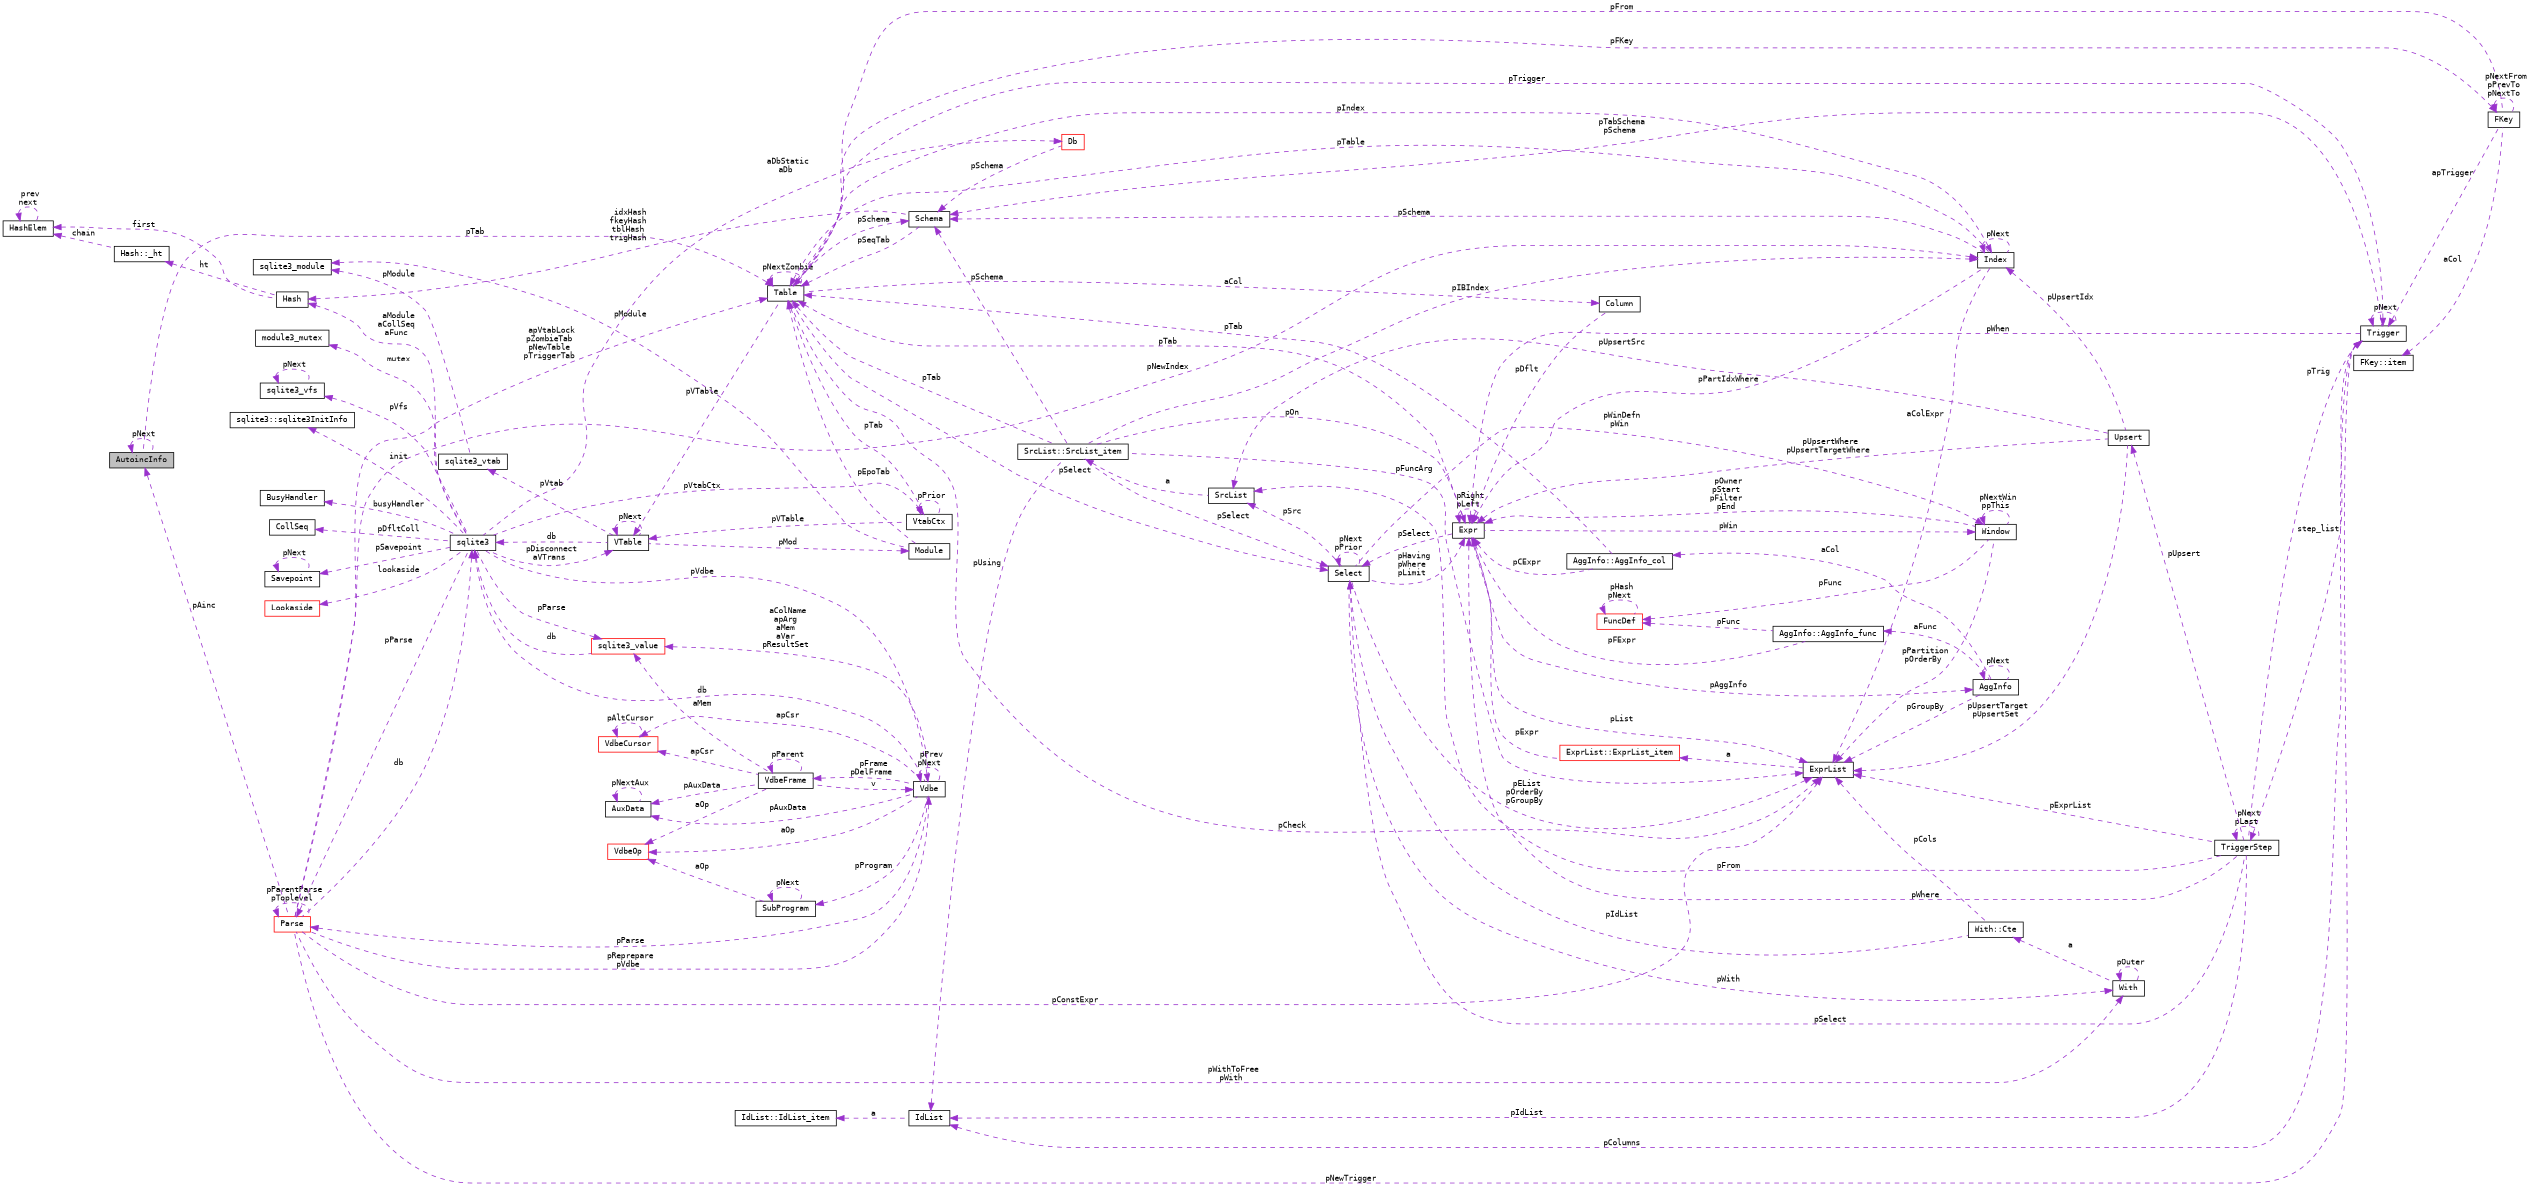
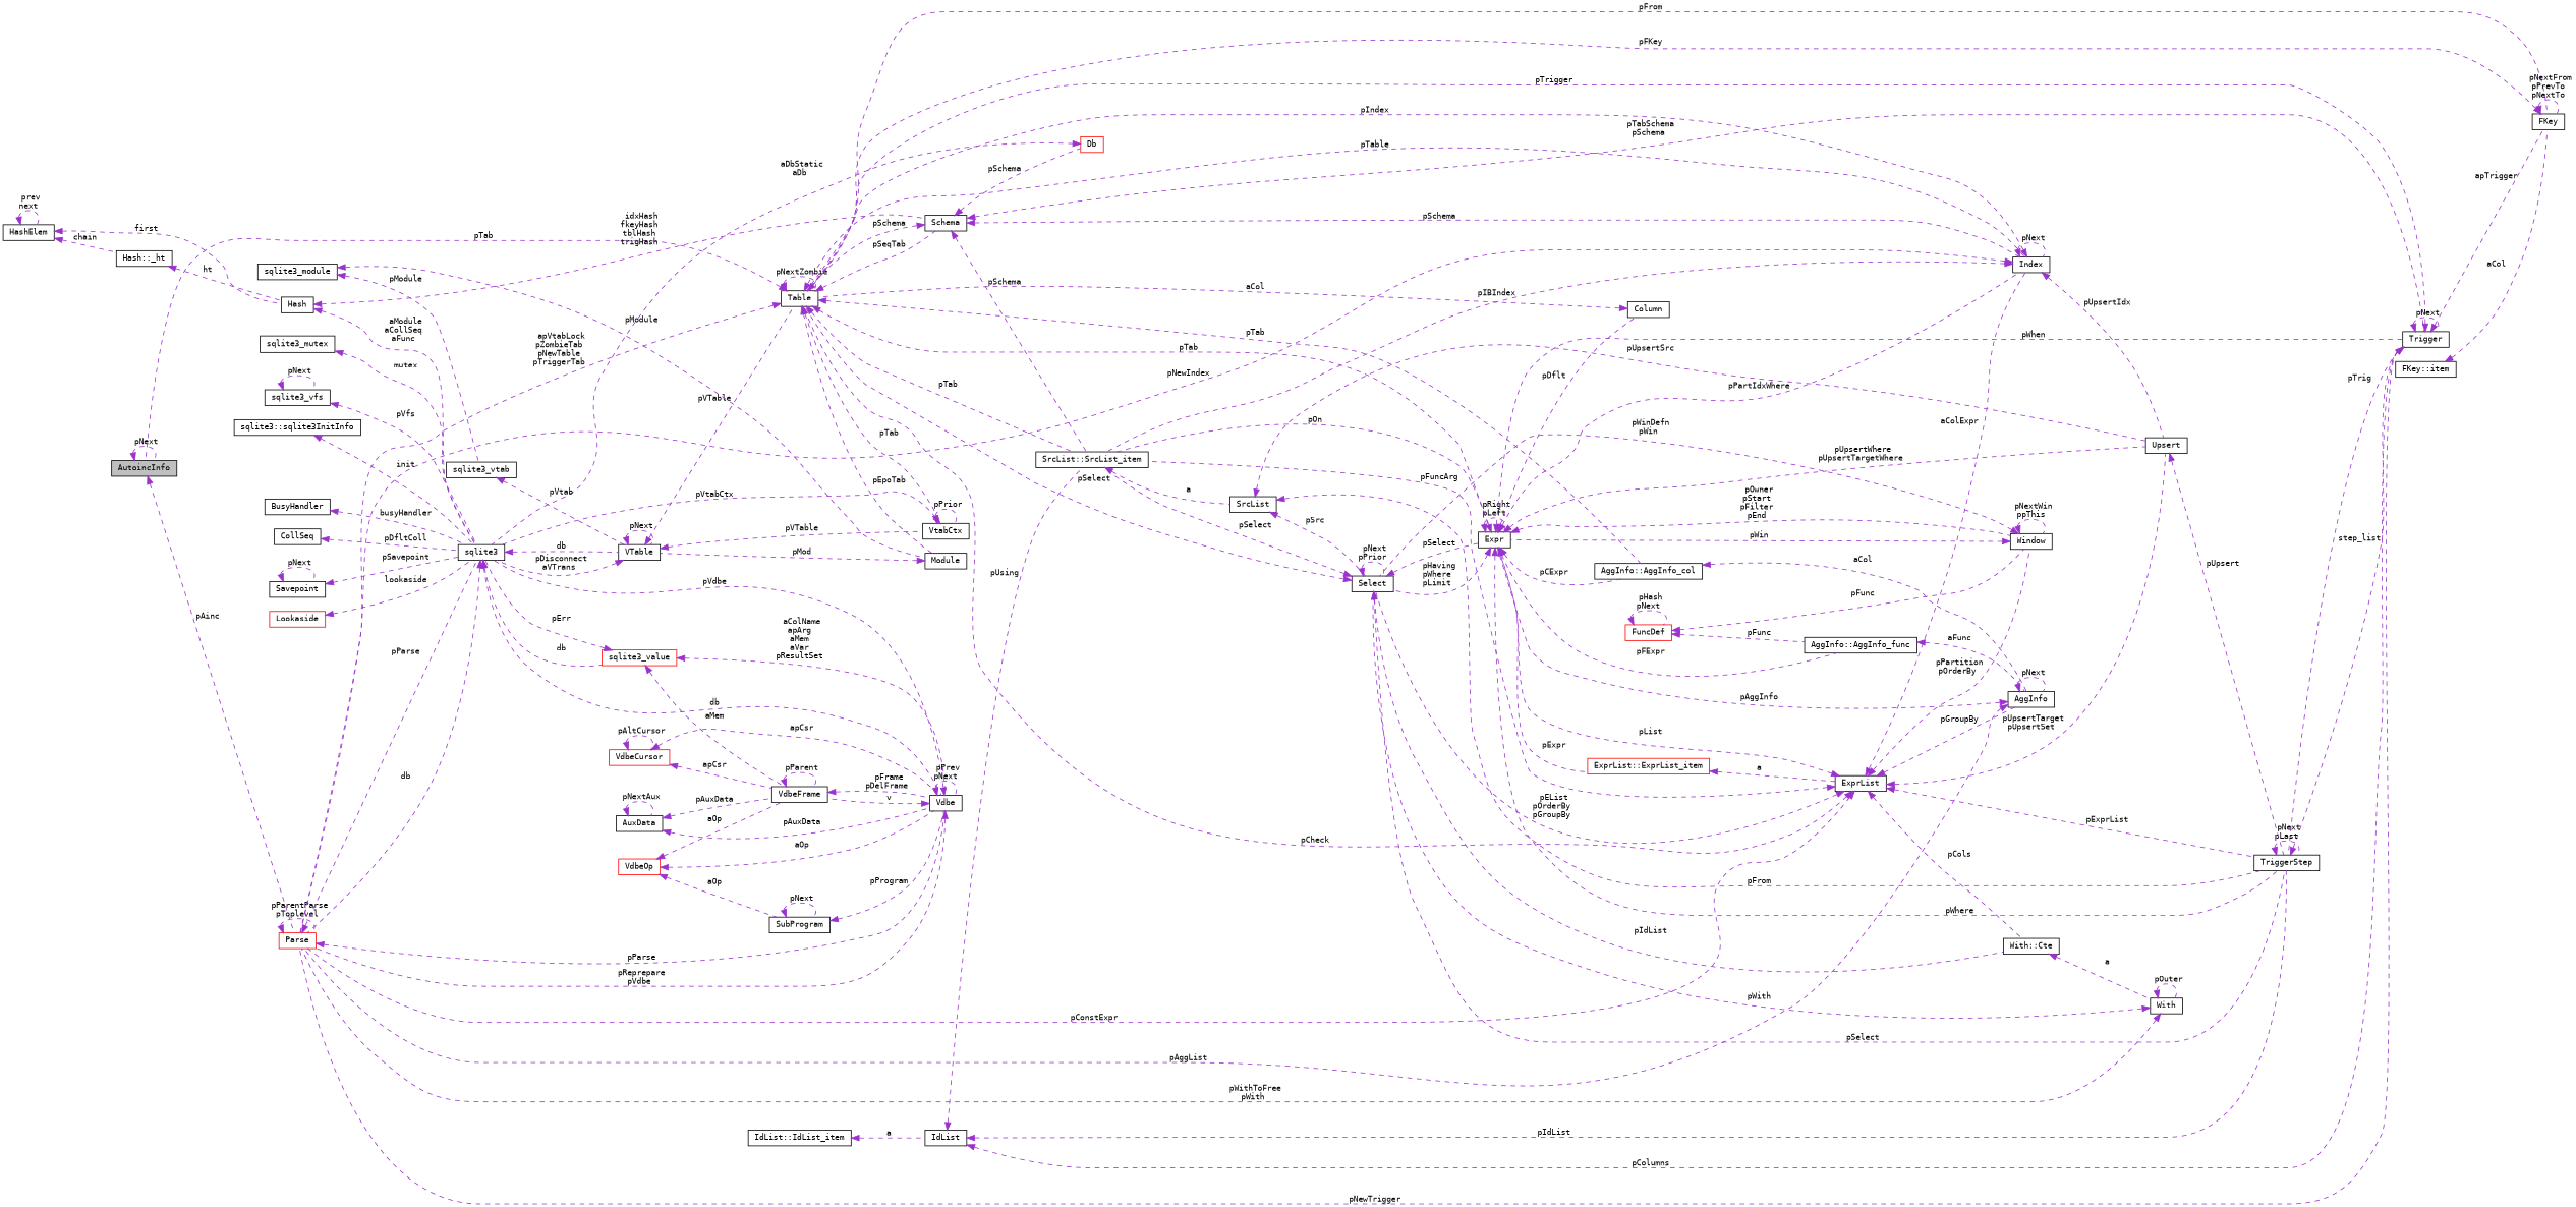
  digraph {
    fontname="DejaVu Sans Mono"
    rankdir=LR
    node [color=black fillcolor=white fontname="DejaVu Sans Mono" fontsize=10 shape=record style=filled]
    edge [color=darkorchid3 dir=back fontname="DejaVu Sans Mono" fontsize=10 labelfontname=Helvetica labelfontsize=10 style=dashed]
    n1 [fillcolor=grey75 fontcolor=black height=0.2 label=AutoincInfo width=0.4]
    n2 [color=red height=0.2 label=Parse width=0.4]
    n3 [height=0.2 label=sqlite3 width=0.4]
    n4 [height=0.2 label=Vdbe width=0.4]
    n5 [height=0.2 label=Table width=0.4]
    n6 [height=0.2 label=Schema width=0.4]
    n7 [height=0.2 label=Expr width=0.4]
    n8 [height=0.2 label="AggInfo::AggInfo_col" width=0.4]
    n9 [height=0.2 label="SrcList::SrcList_item" width=0.4]
    n10 [height=0.2 label=Index width=0.4]
    n11 [height=0.2 label=FKey width=0.4]
    n12 [height=0.2 label=VtabCtx width=0.4]
    n13 [height=0.2 label=Module width=0.4]
    n14 [height=0.2 label=Trigger width=0.4]
    n15 [color=red height=0.2 label=Db width=0.4]
    n16 [height=0.2 label=Column width=0.4]
    n17 [height=0.2 label="AggInfo::AggInfo_func" width=0.4]
    n18 [color=red height=0.2 label="ExprList::ExprList_item" width=0.4]
    n19 [height=0.2 label=Select width=0.4]
    n20 [height=0.2 label=Window width=0.4]
    n21 [height=0.2 label=TriggerStep width=0.4]
    n22 [height=0.2 label=Upsert width=0.4]
    n23 [height=0.2 label=AggInfo width=0.4]
    n24 [height=0.2 label=SrcList width=0.4]
    n25 [height=0.2 label=VTable width=0.4]
    n26 [height=0.2 label=Hash width=0.4]
    n27 [color=red height=0.2 label=sqlite3_value width=0.4]
    n28 [height=0.2 label="Hash::_ht" width=0.4]
    n29 [height=0.2 label=HashElem width=0.4]
    n30 [height=0.2 label=ExprList width=0.4]
    n31 [height=0.2 label="With::Cte" width=0.4]
    n32 [color=red height=0.2 label=FuncDef width=0.4]
    n33 [height=0.2 label=With width=0.4]
    n34 [height=0.2 label=IdList width=0.4]
    n35 [height=0.2 label="IdList::IdList_item" width=0.4]
    n36 [height=0.2 label="FKey::item" width=0.4]
    n37 [height=0.2 label=VdbeFrame width=0.4]
    n38 [height=0.2 label=AuxData width=0.4]
    n39 [color=red height=0.2 label=VdbeCursor width=0.4]
    n40 [color=red height=0.2 label=VdbeOp width=0.4]
    n41 [height=0.2 label=SubProgram width=0.4]
    n42 [height=0.2 label=Savepoint width=0.4]
    n43 [color=red height=0.2 label=Lookaside width=0.4]
-   n44 [height=0.2 label=module3_mutex width=0.4]
+   n44 [height=0.2 label=sqlite3_mutex width=0.4]
    n45 [height=0.2 label=sqlite3_vfs width=0.4]
    n46 [height=0.2 label="sqlite3::sqlite3InitInfo" width=0.4]
    n47 [height=0.2 label=BusyHandler width=0.4]
    n48 [height=0.2 label=CollSeq width=0.4]
    n49 [height=0.2 label=sqlite3_module width=0.4]
    n50 [height=0.2 label=sqlite3_vtab width=0.4]
    n1 -> n1 [label=" pNext"]
    n1 -> n2 [label=" pAinc"]
    n2 -> n2 [label=" pParentParse\npToplevel"]
    n2 -> n3 [label=" pParse"]
    n2 -> n4 [label=" pParse"]
    n3 -> n2 [label=" db"]
    n3 -> n4 [label=" db"]
    n3 -> n25 [label=" db"]
    n3 -> n27 [label=" db"]
    n4 -> n2 [label=" pReprepare\npVdbe"]
    n4 -> n3 [label=" pVdbe"]
    n4 -> n4 [label=" pPrev\npNext"]
    n4 -> n37 [label=" v"]
    n5 -> n1 [label=" pTab"]
    n5 -> n2 [label=" apVtabLock\npZombieTab\npNewTable\npTriggerTab"]
    n5 -> n5 [label=" pNextZombie"]
    n5 -> n6 [label=" pSeqTab"]
    n5 -> n7 [label=" pTab"]
    n5 -> n8 [label=" pTab"]
    n5 -> n9 [label=" pTab"]
    n5 -> n10 [label=" pTable"]
    n5 -> n11 [label=" pFrom"]
    n5 -> n12 [label=" pTab"]
    n5 -> n13 [label=" pEpoTab"]
    n6 -> n5 [label=" pSchema"]
    n6 -> n9 [label=" pSchema"]
    n6 -> n10 [label=" pSchema"]
    n6 -> n14 [label=" pTabSchema\npSchema"]
    n6 -> n15 [label=" pSchema"]
    n7 -> n7 [label=" pRight\npLeft"]
    n7 -> n8 [label=" pCExpr"]
    n7 -> n9 [label=" pOn"]
    n7 -> n10 [label=" pPartIdxWhere"]
    n7 -> n14 [label=" pWhen"]
    n7 -> n16 [label=" pDflt"]
    n7 -> n17 [label=" pFExpr"]
    n7 -> n18 [label=" pExpr"]
    n7 -> n19 [label=" pHaving\npWhere\npLimit"]
    n7 -> n20 [label=" pOwner\npStart\npFilter\npEnd"]
    n7 -> n21 [label=" pWhere"]
    n7 -> n22 [label=" pUpsertWhere\npUpsertTargetWhere"]
    n8 -> n23 [label=" aCol"]
    n9 -> n24 [label=" a"]
    n10 -> n2 [label=" pNewIndex"]
    n10 -> n5 [label=" pIndex"]
    n10 -> n9 [label=" pIBIndex"]
    n10 -> n10 [label=" pNext"]
    n10 -> n22 [label=" pUpsertIdx"]
    n11 -> n5 [label=" pFKey"]
    n11 -> n11 [label=" pNextFrom\npPrevTo\npNextTo"]
    n12 -> n3 [label=" pVtabCtx"]
    n12 -> n12 [label=" pPrior"]
    n13 -> n25 [label=" pMod"]
    n14 -> n2 [label=" pNewTrigger"]
    n14 -> n5 [label=" pTrigger"]
    n14 -> n11 [label=" apTrigger"]
    n14 -> n14 [label=" pNext"]
    n14 -> n21 [label=" pTrig"]
    n15 -> n3 [label=" aDbStatic\naDb"]
    n16 -> n5 [label=" aCol"]
    n17 -> n23 [label=" aFunc"]
    n18 -> n30 [label=" a"]
    n19 -> n5 [label=" pSelect"]
    n19 -> n7 [label=" pSelect"]
    n19 -> n9 [label=" pSelect"]
    n19 -> n19 [label=" pNext\npPrior"]
    n19 -> n21 [label=" pSelect"]
    n19 -> n31 [label=" pIdList"]
    n20 -> n7 [label=" pWin"]
    n20 -> n19 [label=" pWinDefn\npWin"]
    n20 -> n20 [label=" pNextWin\nppThis"]
    n21 -> n14 [label=" step_list"]
    n21 -> n21 [label=" pNext\npLast"]
    n22 -> n21 [label=" pUpsert"]
+   n23 -> n2 [label=" pAggList"]
    n23 -> n7 [label=" pAggInfo"]
    n23 -> n23 [label=" pNext"]
    n24 -> n19 [label=" pSrc"]
    n24 -> n21 [label=" pFrom"]
    n24 -> n22 [label=" pUpsertSrc"]
    n25 -> n3 [label=" pDisconnect\naVTrans"]
    n25 -> n5 [label=" pVTable"]
    n25 -> n12 [label=" pVTable"]
    n25 -> n25 [label=" pNext"]
    n26 -> n3 [label=" aModule\naCollSeq\naFunc"]
    n26 -> n6 [label=" idxHash\nfkeyHash\ntblHash\ntrigHash"]
-   n27 -> n3 [label=" pParse"]
+   n27 -> n3 [label=" pErr"]
    n27 -> n4 [label=" aColName\napArg\naMem\naVar\npResultSet"]
    n27 -> n37 [label=" aMem"]
    n28 -> n26 [label=" ht"]
    n29 -> n26 [label=" first"]
    n29 -> n28 [label=" chain"]
    n29 -> n29 [label=" prev\nnext"]
    n30 -> n2 [label=" pConstExpr"]
    n30 -> n5 [label=" pCheck"]
    n30 -> n7 [label=" pList"]
    n30 -> n9 [label=" pFuncArg"]
    n30 -> n10 [label=" aColExpr"]
    n30 -> n19 [label=" pEList\npOrderBy\npGroupBy"]
    n30 -> n20 [label=" pPartition\npOrderBy"]
    n30 -> n21 [label=" pExprList"]
    n30 -> n22 [label=" pUpsertTarget\npUpsertSet"]
    n30 -> n23 [label=" pGroupBy"]
    n30 -> n31 [label=" pCols"]
    n31 -> n33 [label=" a"]
    n32 -> n17 [label=" pFunc"]
    n32 -> n20 [label=" pFunc"]
    n32 -> n32 [label=" pHash\npNext"]
    n33 -> n2 [label=" pWithToFree\npWith"]
    n33 -> n19 [label=" pWith"]
    n33 -> n33 [label=" pOuter"]
    n34 -> n9 [label=" pUsing"]
    n34 -> n14 [label=" pColumns"]
    n34 -> n21 [label=" pIdList"]
    n35 -> n34 [label=" a"]
    n36 -> n11 [label=" aCol"]
    n37 -> n4 [label=" pFrame\npDelFrame"]
    n37 -> n37 [label=" pParent"]
    n38 -> n4 [label=" pAuxData"]
    n38 -> n37 [label=" pAuxData"]
    n38 -> n38 [label=" pNextAux"]
    n39 -> n4 [label=" apCsr"]
    n39 -> n37 [label=" apCsr"]
    n39 -> n39 [label=" pAltCursor"]
    n40 -> n4 [label=" aOp"]
    n40 -> n37 [label=" aOp"]
    n40 -> n41 [label=" aOp"]
    n41 -> n4 [label=" pProgram"]
    n41 -> n41 [label=" pNext"]
    n42 -> n3 [label=" pSavepoint"]
    n42 -> n42 [label=" pNext"]
    n43 -> n3 [label=" lookaside"]
    n44 -> n3 [label=" mutex"]
    n45 -> n3 [label=" pVfs"]
    n45 -> n45 [label=" pNext"]
    n46 -> n3 [label=" init"]
    n47 -> n3 [label=" busyHandler"]
    n48 -> n3 [label=" pDfltColl"]
    n49 -> n13 [label=" pModule"]
    n49 -> n50 [label=" pModule"]
    n50 -> n25 [label=" pVtab"]
  }
